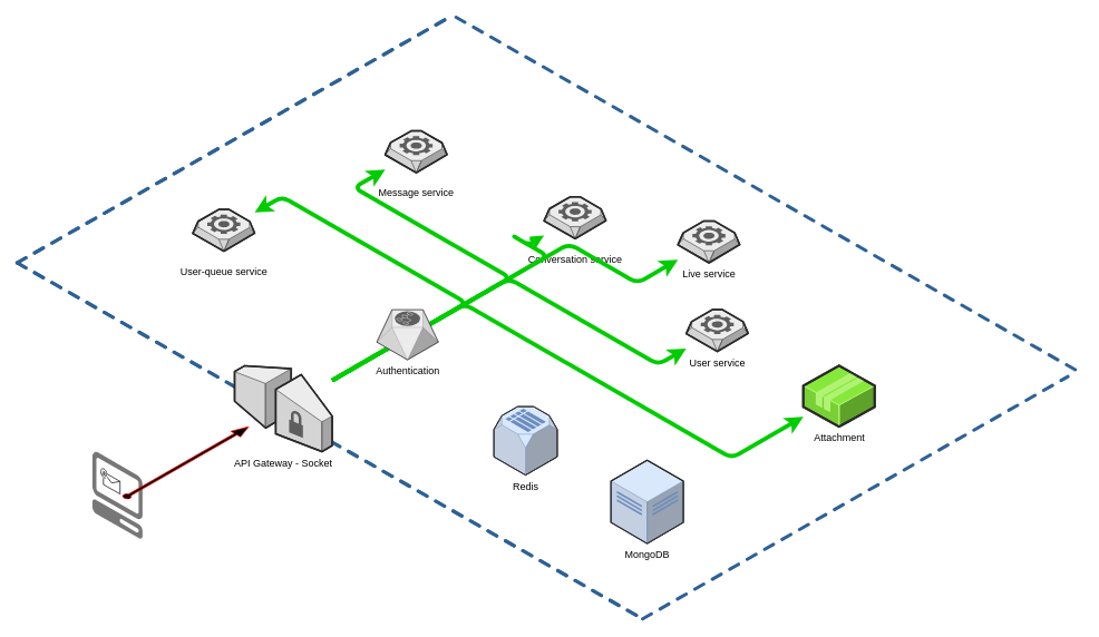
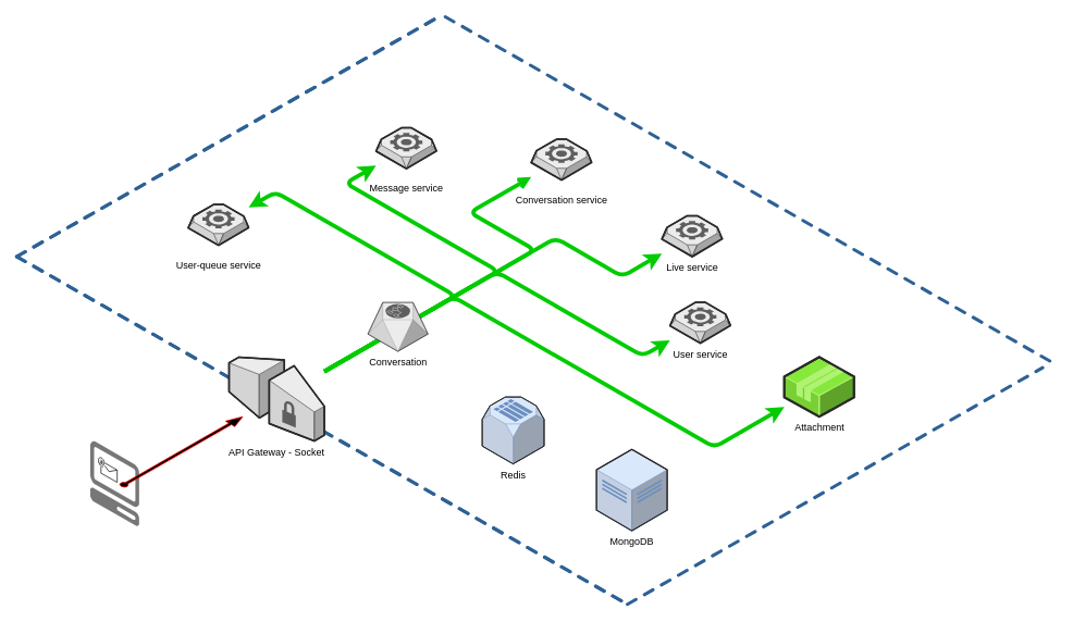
  <mxCell id="0" />
  <mxCell id="1" parent="0" />
  <mxCell id="2" value="" style="edgeStyle=isometricEdgeStyle;endArrow=classic;html=1;labelBackgroundColor=none;strokeColor=#00CC00;strokeWidth=5;fontFamily=Verdana;fontSize=12;endFill=1;" edge="1" parent="1" source="22" target="15"><mxGeometry width="50" height="100" relative="1" as="geometry"><mxPoint x="406.7" y="464.712" as="sourcePoint" /><mxPoint x="470" y="212.362" as="targetPoint" /><Array as="points"><mxPoint x="450" y="300" /></Array></mxGeometry></mxCell>
  <mxCell id="3" value="" style="verticalLabelPosition=bottom;html=1;verticalAlign=top;strokeWidth=1;dashed=0;shape=mxgraph.aws3d.dashedArrowlessEdge;aspect=fixed;rounded=1;shadow=0;comic=0;fontFamily=Verdana;fontSize=12" parent="1" vertex="1"><mxGeometry x="20" y="313.85" width="747.85" height="426.15" as="geometry" /></mxCell>
  <mxCell id="4" value="" style="group;fontSize=10;" parent="1" vertex="1" connectable="0"><mxGeometry x="20" y="20" width="1271.21" height="720" as="geometry" /></mxCell>
  <mxCell id="5" value="" style="verticalLabelPosition=bottom;html=1;verticalAlign=top;strokeWidth=1;dashed=0;shape=mxgraph.aws3d.dashedArrowlessEdge;fillColor=#000000;aspect=fixed;rounded=1;shadow=0;comic=0;fontFamily=Verdana;fontSize=12;fontColor=#000000;flipV=1;" parent="4" vertex="1"><mxGeometry width="516.84" height="293.85" as="geometry" /></mxCell>
  <mxCell id="6" value="" style="group" parent="4" vertex="1" connectable="0"><mxGeometry y="3.553e-15" width="1271.21" height="720" as="geometry" /></mxCell>
  <mxCell id="7" value="" style="verticalLabelPosition=bottom;html=1;verticalAlign=top;strokeWidth=1;dashed=1;shape=mxgraph.aws3d.dashedArrowlessEdge;rounded=1;shadow=0;comic=0;fontFamily=Verdana;fontSize=12;aspect=fixed;" parent="6" vertex="1"><mxGeometry x="524.84" width="746.37" height="425.3" as="geometry" /></mxCell>
  <mxCell id="8" value="" style="verticalLabelPosition=bottom;html=1;verticalAlign=top;strokeWidth=1;dashed=1;shape=mxgraph.aws3d.dashedArrowlessEdge;rounded=1;shadow=0;comic=0;fontFamily=Verdana;fontSize=12;flipV=1;aspect=fixed;" parent="6" vertex="1"><mxGeometry x="747.85" y="430" width="508.52" height="290" as="geometry" /></mxCell>
  <mxCell id="9" value="" style="verticalLabelPosition=bottom;html=1;verticalAlign=top;strokeWidth=1;dashed=1;shape=mxgraph.aws3d.dashedArrowlessEdge;rounded=1;shadow=0;comic=0;fontFamily=Verdana;fontSize=12;aspect=fixed;" parent="6" vertex="1"><mxGeometry y="293.85" width="747.85" height="426.15" as="geometry" /></mxCell>
  <mxCell id="10" value="MongoDB" style="verticalLabelPosition=bottom;html=1;verticalAlign=top;strokeWidth=1;align=center;outlineConnect=0;dashed=0;outlineConnect=0;shape=mxgraph.aws3d.dataCenter;strokeColor=#6c8ebf;aspect=fixed;fillColor=#dae8fc;" parent="6" vertex="1"><mxGeometry x="710" y="530" width="86.55" height="99.92" as="geometry" /></mxCell>
  <mxCell id="11" value="Redis" style="verticalLabelPosition=bottom;html=1;verticalAlign=top;strokeWidth=1;align=center;outlineConnect=0;dashed=0;outlineConnect=0;shape=mxgraph.aws3d.simpleDb;fillColor=#dae8fc;strokeColor=#6c8ebf;aspect=fixed;" parent="6" vertex="1"><mxGeometry x="570" y="465.92" width="75.83" height="82" as="geometry" /></mxCell>
  <mxCell id="12" value="User service" style="verticalLabelPosition=bottom;html=1;verticalAlign=top;strokeWidth=1;align=center;outlineConnect=0;dashed=0;outlineConnect=0;shape=mxgraph.aws3d.worker;fillColor=#ECECEC;strokeColor=#5E5E5E;aspect=fixed;" parent="6" vertex="1"><mxGeometry x="800" y="350" width="74" height="50" as="geometry" /></mxCell>
  <mxCell id="13" value="Live service" style="verticalLabelPosition=bottom;html=1;verticalAlign=top;strokeWidth=1;align=center;outlineConnect=0;dashed=0;outlineConnect=0;shape=mxgraph.aws3d.worker;fillColor=#ECECEC;strokeColor=#5E5E5E;aspect=fixed;" parent="6" vertex="1"><mxGeometry x="790" y="243.85" width="74" height="50" as="geometry" /></mxCell>
  <mxCell id="14" value="&lt;font style=&quot;font-size: 12px&quot;&gt;Attachment&lt;/font&gt;" style="verticalLabelPosition=bottom;html=1;verticalAlign=top;strokeWidth=1;align=center;outlineConnect=0;dashed=0;outlineConnect=0;shape=mxgraph.aws3d.application2;fillColor=#86E83A;strokeColor=#B0F373;aspect=fixed;fontSize=10;fontColor=#000000;" parent="6" vertex="1"><mxGeometry x="940" y="417" width="85.4" height="73" as="geometry" /></mxCell>
  <mxCell id="15" value="User-queue service" style="verticalLabelPosition=bottom;html=1;verticalAlign=middle;strokeWidth=1;align=center;outlineConnect=0;dashed=0;outlineConnect=0;shape=mxgraph.aws3d.worker;fillColor=#ECECEC;strokeColor=#5E5E5E;aspect=fixed;" vertex="1" parent="6"><mxGeometry x="210" y="230" width="74" height="50" as="geometry" /></mxCell>
- <mxCell id="16" value="Conversation service" style="verticalLabelPosition=bottom;html=1;verticalAlign=middle;strokeWidth=1;align=center;outlineConnect=0;dashed=0;outlineConnect=0;shape=mxgraph.aws3d.worker;fillColor=#ECECEC;strokeColor=#5E5E5E;aspect=fixed;" parent="6" vertex="1"><mxGeometry x="630" y="215" width="74" height="50" as="geometry" /></mxCell>
+ <mxCell id="16" value="Conversation service" style="verticalLabelPosition=bottom;html=1;verticalAlign=middle;strokeWidth=1;align=center;outlineConnect=0;dashed=0;outlineConnect=0;shape=mxgraph.aws3d.worker;fillColor=#ECECEC;strokeColor=#5E5E5E;aspect=fixed;" parent="6" vertex="1"><mxGeometry x="630" y="150" width="74" height="50" as="geometry" /></mxCell>
  <mxCell id="17" value="" style="verticalLabelPosition=bottom;html=1;verticalAlign=top;strokeWidth=1;align=center;outlineConnect=0;dashed=0;outlineConnect=0;shape=mxgraph.aws3d.email;aspect=fixed;strokeColor=#292929;" parent="6" vertex="1"><mxGeometry x="100" y="540" width="23" height="30.49" as="geometry" /></mxCell>
  <mxCell id="18" value="" style="edgeStyle=isometricEdgeStyle;endArrow=open;html=1;labelBackgroundColor=none;strokeColor=#00CC00;strokeWidth=5;fontFamily=Verdana;fontSize=12;endFill=1;" parent="1" source="22" target="16" edge="1"><mxGeometry width="50" height="100" relative="1" as="geometry"><mxPoint x="489.972" y="410.009" as="sourcePoint" /><mxPoint x="840" y="312.362" as="targetPoint" /><Array as="points"><mxPoint x="610" y="280" /><mxPoint x="660" y="380" /></Array></mxGeometry></mxCell>
  <mxCell id="19" value="" style="edgeStyle=isometricEdgeStyle;endArrow=classic;html=1;labelBackgroundColor=none;strokeColor=#00CC00;strokeWidth=5;fontFamily=Verdana;fontSize=12;endFill=1;" parent="1" source="22" target="13" edge="1"><mxGeometry width="50" height="100" relative="1" as="geometry"><mxPoint x="489.972" y="410.009" as="sourcePoint" /><mxPoint x="746" y="406.362" as="targetPoint" /><Array as="points"><mxPoint x="730" y="320" /></Array></mxGeometry></mxCell>
  <mxCell id="20" value="" style="edgeStyle=isometricEdgeStyle;endArrow=classic;html=1;labelBackgroundColor=none;strokeColor=#00CC00;strokeWidth=5;fontFamily=Verdana;fontSize=12;endFill=1;" parent="1" source="22" target="24" edge="1"><mxGeometry width="50" height="100" relative="1" as="geometry"><mxPoint x="499.796" y="405.564" as="sourcePoint" /><mxPoint x="746" y="406.362" as="targetPoint" /><Array as="points"><mxPoint x="520" y="280" /></Array></mxGeometry></mxCell>
  <mxCell id="21" value="" style="edgeStyle=isometricEdgeStyle;endArrow=classic;html=1;labelBackgroundColor=none;strokeColor=#00CC00;strokeWidth=5;fontFamily=Verdana;fontSize=12;endFill=1;" parent="1" source="22" target="12" edge="1"><mxGeometry width="50" height="100" relative="1" as="geometry"><mxPoint x="520" y="400.12" as="sourcePoint" /><mxPoint x="650" y="430" as="targetPoint" /><Array as="points"><mxPoint x="690" y="380" /></Array></mxGeometry></mxCell>
  <mxCell id="22" value="API Gateway - Socket" style="verticalLabelPosition=bottom;html=1;verticalAlign=top;strokeWidth=1;align=center;outlineConnect=0;dashed=0;outlineConnect=0;shape=mxgraph.aws3d.vpcGateway;fillColor=#ECECEC;strokeColor=#5E5E5E;aspect=fixed;" parent="1" vertex="1"><mxGeometry x="280" y="437" width="116.7" height="102.8" as="geometry" /></mxCell>
  <mxCell id="23" value="" style="verticalLabelPosition=bottom;html=1;verticalAlign=top;strokeWidth=1;align=center;outlineConnect=0;dashed=0;outlineConnect=0;shape=mxgraph.aws3d.client;aspect=fixed;strokeColor=none;fillColor=#777777;" parent="1" vertex="1"><mxGeometry x="110" y="540" width="60" height="104" as="geometry" /></mxCell>
  <mxCell id="24" value="Message service" style="verticalLabelPosition=bottom;html=1;verticalAlign=middle;strokeWidth=1;align=center;outlineConnect=0;dashed=0;outlineConnect=0;shape=mxgraph.aws3d.worker;fillColor=#ECECEC;strokeColor=#5E5E5E;aspect=fixed;" parent="1" vertex="1"><mxGeometry x="460" y="156" width="74" height="50" as="geometry" /></mxCell>
  <mxCell id="25" value="" style="verticalLabelPosition=bottom;html=1;verticalAlign=top;strokeWidth=1;align=center;outlineConnect=0;dashed=0;outlineConnect=0;shape=mxgraph.aws3d.arrowNE;fillColor=#000000;aspect=fixed;fontColor=#FF0000;strokeColor=#FF0000;" parent="1" vertex="1"><mxGeometry x="146.25" y="510" width="150.5" height="86" as="geometry" /></mxCell>
  <mxCell id="26" value="" style="verticalLabelPosition=bottom;html=1;verticalAlign=top;strokeWidth=1;dashed=1;shape=mxgraph.aws3d.dashedArrowlessEdge;fillColor=#000000;rounded=1;shadow=0;comic=0;fontFamily=Verdana;fontSize=12;fontColor=#000000;flipV=1;aspect=fixed;" parent="1" vertex="1"><mxGeometry x="20" y="20" width="516.84" height="293.85" as="geometry" /></mxCell>
  <mxCell id="27" value="" style="edgeStyle=isometricEdgeStyle;endArrow=classic;html=1;labelBackgroundColor=none;strokeColor=#00CC00;strokeWidth=5;fontFamily=Verdana;fontSize=12;endFill=1;" parent="1" source="22" target="14" edge="1"><mxGeometry width="50" height="100" relative="1" as="geometry"><mxPoint x="406.7" y="464.712" as="sourcePoint" /><mxPoint x="820" y="336.362" as="targetPoint" /><Array as="points"><mxPoint x="740" y="470" /></Array></mxGeometry></mxCell>
- <mxCell id="28" value="Authentication" style="verticalLabelPosition=bottom;html=1;verticalAlign=top;strokeWidth=1;dashed=0;shape=mxgraph.aws3d.workflowService;fillColor=#ECECEC;strokeColor=#5E5E5E;aspect=fixed;rounded=1;shadow=0;comic=0;fontSize=12" parent="1" vertex="1"><mxGeometry x="450" y="370" width="73.67" height="60" as="geometry" /></mxCell>
+ <mxCell id="28" value="Conversation" style="verticalLabelPosition=bottom;html=1;verticalAlign=top;strokeWidth=1;dashed=0;shape=mxgraph.aws3d.workflowService;fillColor=#ECECEC;strokeColor=#5E5E5E;aspect=fixed;rounded=1;shadow=0;comic=0;fontSize=12" parent="1" vertex="1"><mxGeometry x="450" y="370" width="73.67" height="60" as="geometry" /></mxCell>
